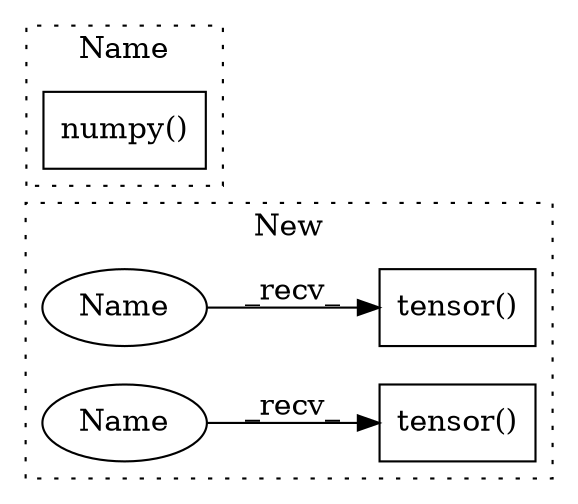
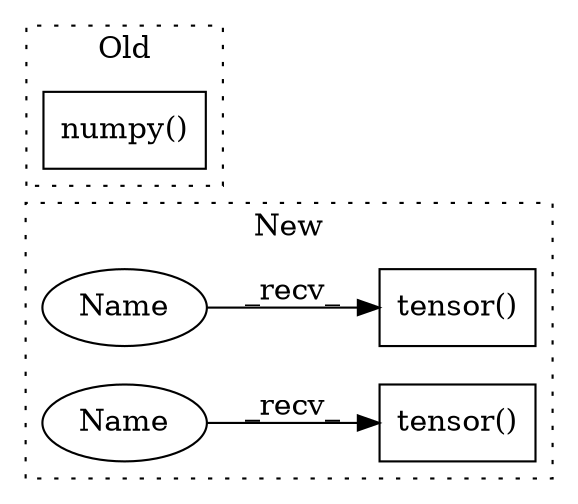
  digraph {
    rankdir=LR
    node [a=75 l=5 shape=box]
    n1 [l="13,22" label="tensor()" s="41589,41634"]
    n2 [l="13,1" label="tensor()" s="41528,41570"]
    n3 [a=87 label=Name s=41528 shape=ellipse]
    n4 [a=87 label=Name s=41589 shape=ellipse]
    n5 [l=30 label="numpy()" s=41418]
    subgraph cluster_1 {
      label=New
      style=dotted
      n1
      n2
      n3
      n4
    }
    subgraph cluster_2 {
-     label=Name
+     label=Old
      style=dotted
      n5
    }
    n3 -> n2 [label=_recv_]
    n4 -> n1 [label=_recv_]
  }
